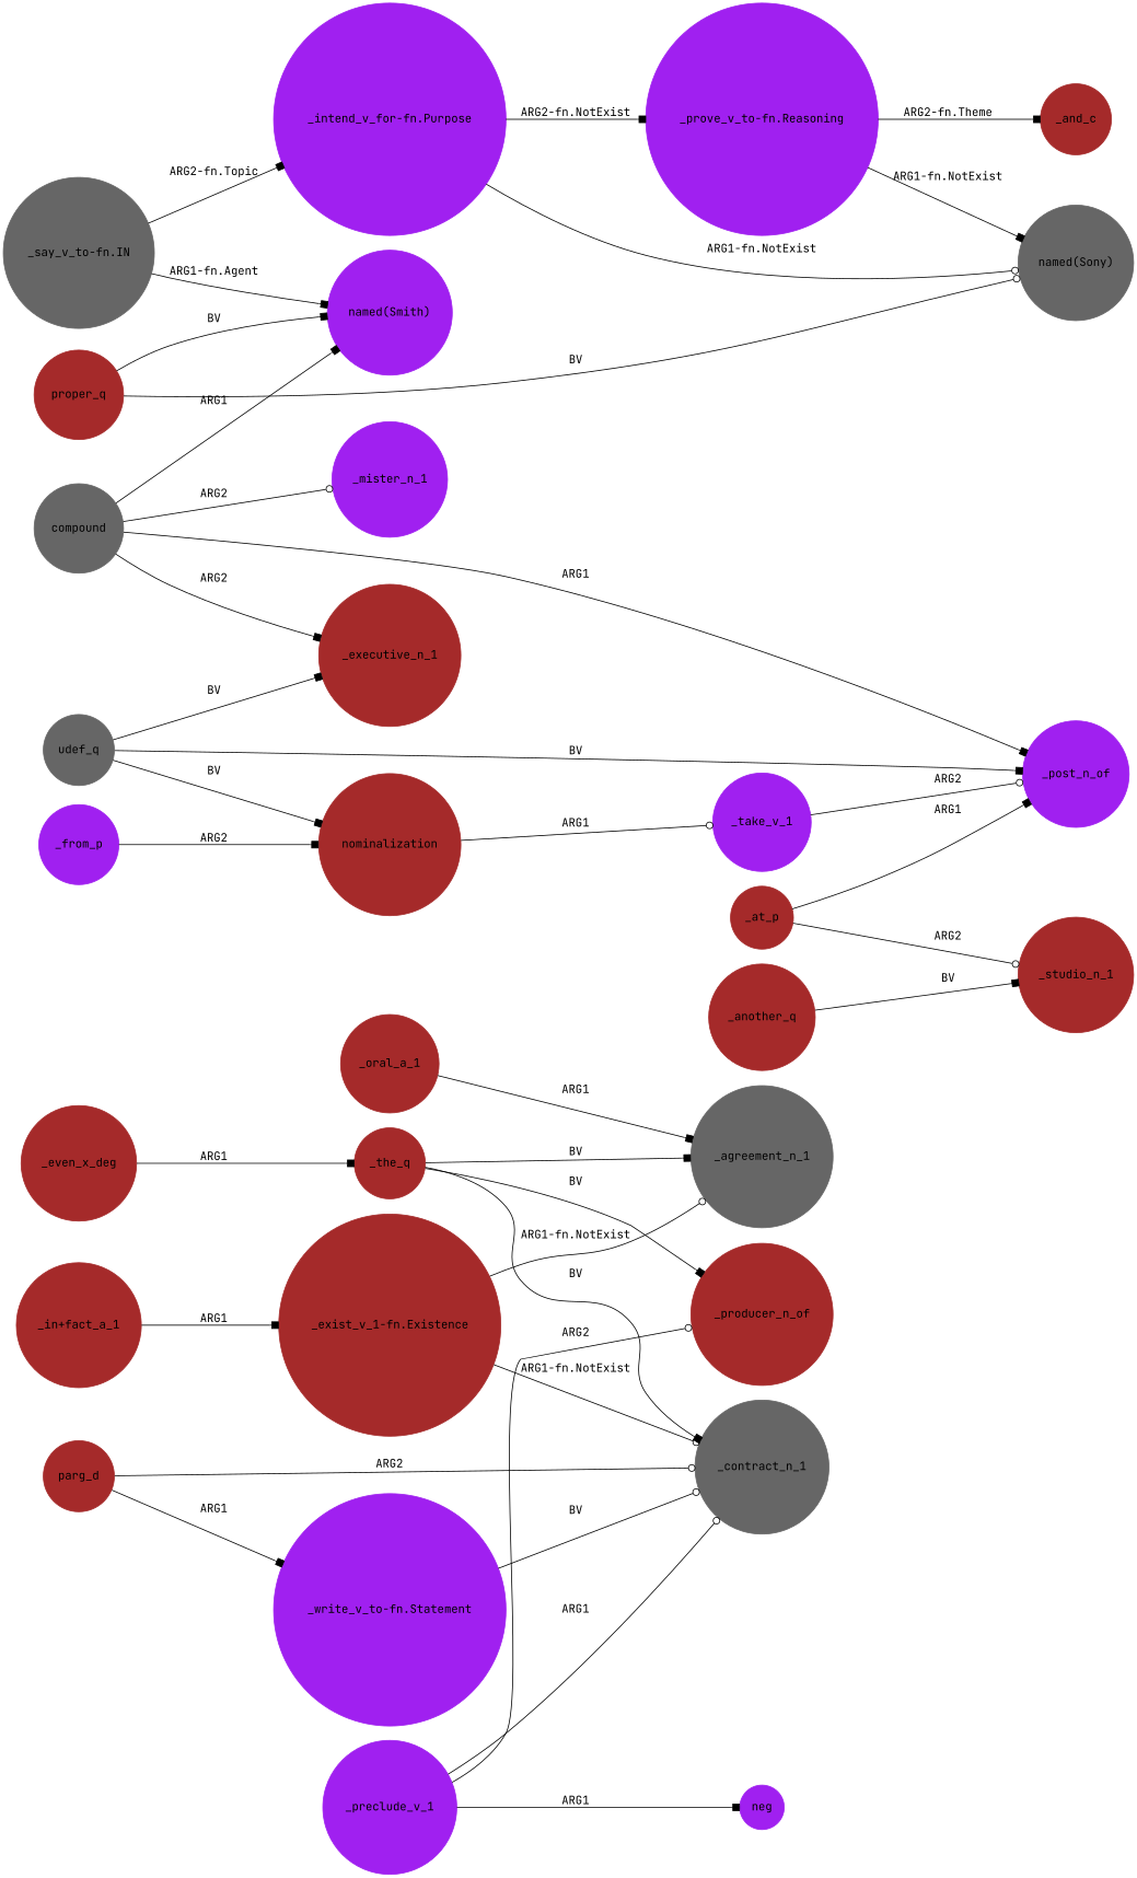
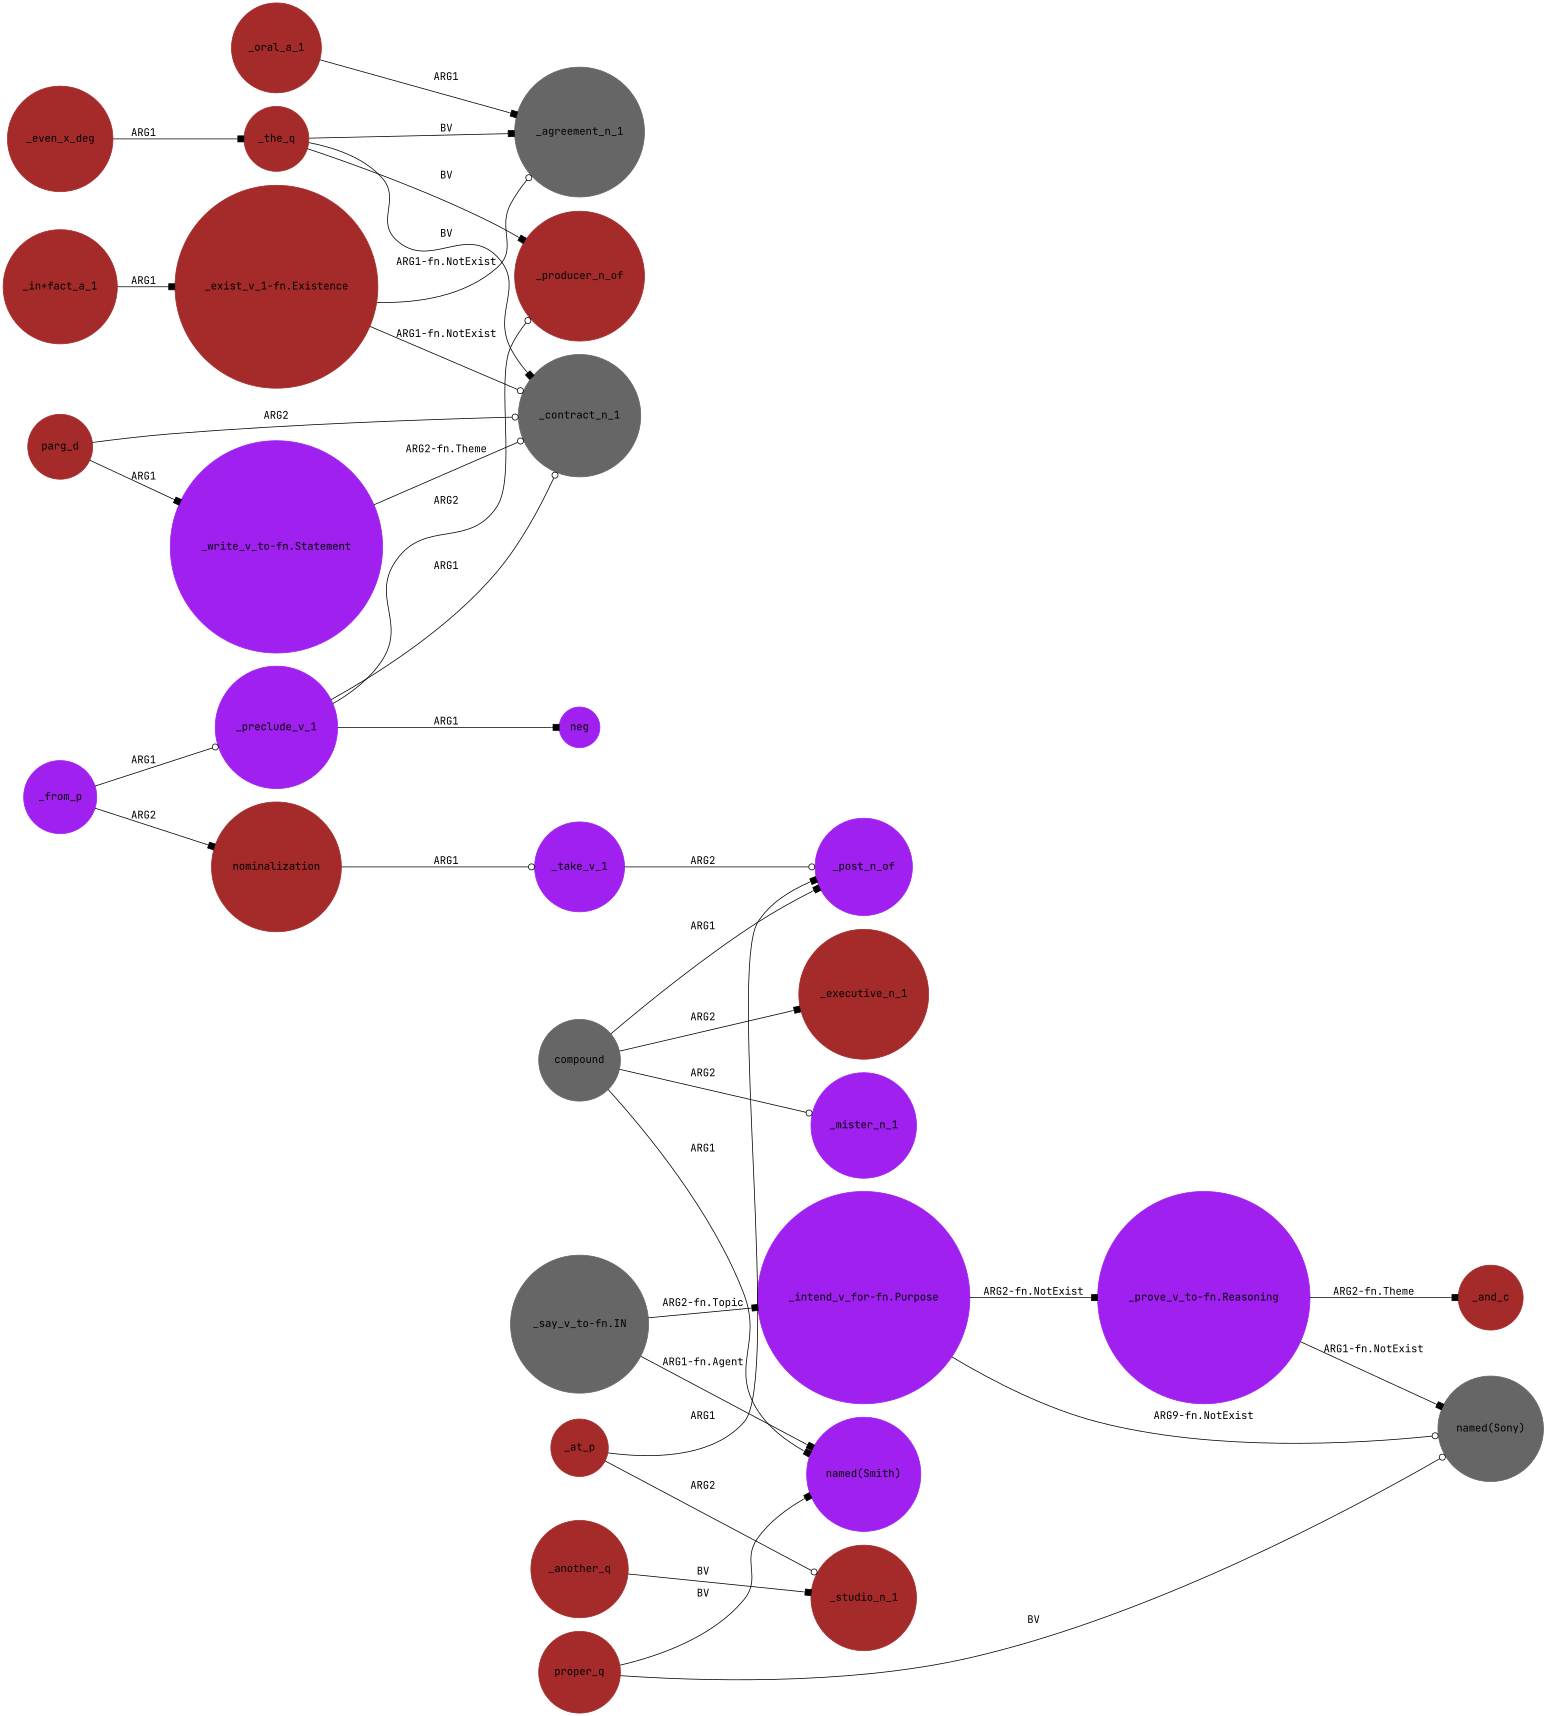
  digraph {
    fontname="JetBrains Mono"
    rankdir=LR
    node [color=brown fontname="JetBrains Mono" shape=circle style=filled]
    edge [arrowhead=box fontname="JetBrains Mono"]
    _contract_n_1 [color=gray40]
    "_exist_v_1-fn.Existence"
    _agreement_n_1 [color=gray40]
    _the_q
    _producer_n_of
    _preclude_v_1 [color=purple]
    neg [color=purple]
    "_prove_v_to-fn.Reasoning" [color=purple]
    _and_c
    "named(Sony)" [color=gray40]
-   udef_q [color=gray40]
    _executive_n_1
    nominalization
    _post_n_of [color=purple]
    _mister_n_1 [color=purple]
    _take_v_1 [color=purple]
    _another_q
    _studio_n_1
    "_say_v_to-fn.IN" [color=gray40]
    "_intend_v_for-fn.Purpose" [color=purple]
    "named(Smith)" [color=purple]
    compound [color=gray40]
    proper_q
    _even_x_deg
    parg_d
    "_write_v_to-fn.Statement" [color=purple]
    "_in+fact_a_1"
    _from_p [color=purple]
    _oral_a_1
    _at_p
    "_exist_v_1-fn.Existence" -> _contract_n_1 [arrowhead=odot label="ARG1-fn.NotExist"]
    "_exist_v_1-fn.Existence" -> _agreement_n_1 [arrowhead=odot label="ARG1-fn.NotExist"]
    _the_q -> _contract_n_1 [label=BV]
    _the_q -> _agreement_n_1 [label=BV]
    _the_q -> _producer_n_of [label=BV]
    _preclude_v_1 -> _contract_n_1 [arrowhead=odot label=ARG1]
    _preclude_v_1 -> _producer_n_of [arrowhead=odot label=ARG2]
    _preclude_v_1 -> neg [label=ARG1]
    "_prove_v_to-fn.Reasoning" -> _and_c [label="ARG2-fn.Theme"]
    "_prove_v_to-fn.Reasoning" -> "named(Sony)" [label="ARG1-fn.NotExist"]
-   udef_q -> _executive_n_1 [label=BV]
-   udef_q -> nominalization [label=BV]
-   udef_q -> _post_n_of [label=BV]
    nominalization -> _take_v_1 [arrowhead=odot label=ARG1]
    _take_v_1 -> _post_n_of [arrowhead=odot label=ARG2]
    _another_q -> _studio_n_1 [label=BV]
    "_say_v_to-fn.IN" -> "_intend_v_for-fn.Purpose" [label="ARG2-fn.Topic"]
    "_say_v_to-fn.IN" -> "named(Smith)" [label="ARG1-fn.Agent"]
    "_intend_v_for-fn.Purpose" -> "_prove_v_to-fn.Reasoning" [label="ARG2-fn.NotExist"]
-   "_intend_v_for-fn.Purpose" -> "named(Sony)" [arrowhead=odot label="ARG1-fn.NotExist"]
+   "_intend_v_for-fn.Purpose" -> "named(Sony)" [arrowhead=odot label="ARG9-fn.NotExist"]
    compound -> _executive_n_1 [label=ARG2]
    compound -> _post_n_of [label=ARG1]
    compound -> _mister_n_1 [arrowhead=odot label=ARG2]
    compound -> "named(Smith)" [label=ARG1]
    proper_q -> "named(Sony)" [arrowhead=odot label=BV]
    proper_q -> "named(Smith)" [label=BV]
    _even_x_deg -> _the_q [label=ARG1]
    parg_d -> _contract_n_1 [arrowhead=odot label=ARG2]
    parg_d -> "_write_v_to-fn.Statement" [label=ARG1]
-   "_write_v_to-fn.Statement" -> _contract_n_1 [arrowhead=odot label=BV]
+   "_write_v_to-fn.Statement" -> _contract_n_1 [arrowhead=odot label="ARG2-fn.Theme"]
    "_in+fact_a_1" -> "_exist_v_1-fn.Existence" [label=ARG1]
+   _from_p -> _preclude_v_1 [arrowhead=odot label=ARG1]
    _from_p -> nominalization [label=ARG2]
    _oral_a_1 -> _agreement_n_1 [label=ARG1]
    _at_p -> _post_n_of [label=ARG1]
    _at_p -> _studio_n_1 [arrowhead=odot label=ARG2]
  }
